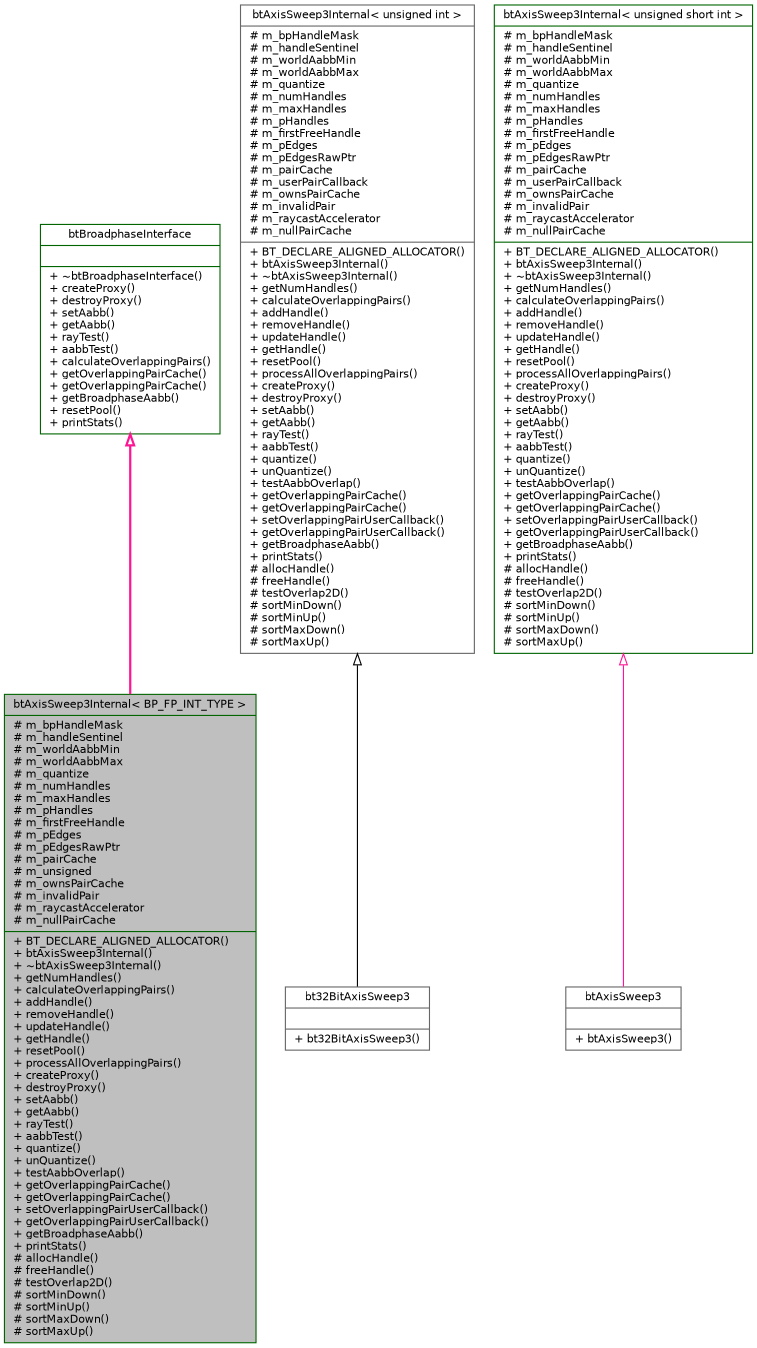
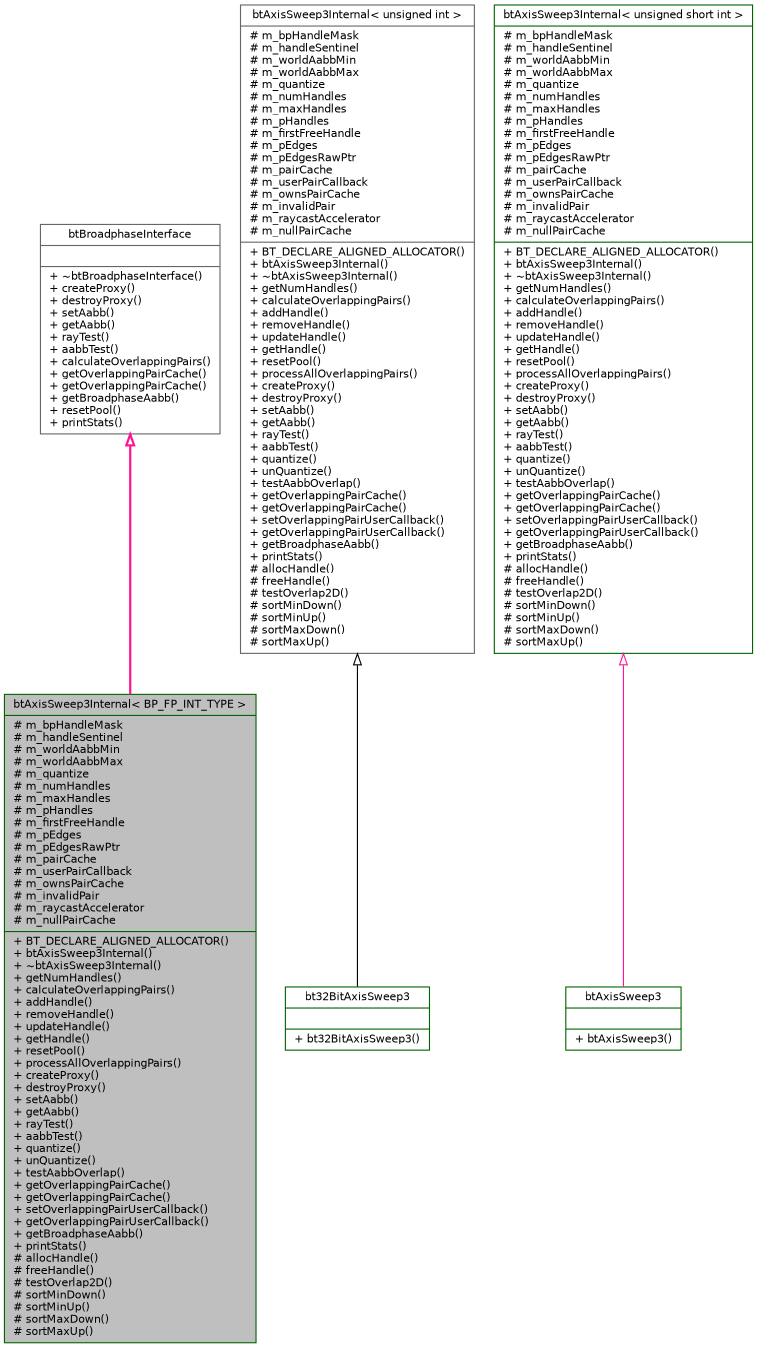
  digraph {
    node [color=darkgreen fillcolor=white fontname=Helvetica fontsize=10 shape=record style=filled]
    edge [arrowtail=empty color=deeppink dir=back fontname=Helvetica fontsize=10 labelfontname=Helvetica labelfontsize=10 style=solid]
-   n1 [fillcolor=grey75 fontcolor=black height=0.2 label="{btAxisSweep3Internal\< BP_FP_INT_TYPE \>\n|# m_bpHandleMask\l# m_handleSentinel\l# m_worldAabbMin\l# m_worldAabbMax\l# m_quantize\l# m_numHandles\l# m_maxHandles\l# m_pHandles\l# m_firstFreeHandle\l# m_pEdges\l# m_pEdgesRawPtr\l# m_pairCache\l# m_unsigned\l# m_ownsPairCache\l# m_invalidPair\l# m_raycastAccelerator\l# m_nullPairCache\l|+ BT_DECLARE_ALIGNED_ALLOCATOR()\l+ btAxisSweep3Internal()\l+ ~btAxisSweep3Internal()\l+ getNumHandles()\l+ calculateOverlappingPairs()\l+ addHandle()\l+ removeHandle()\l+ updateHandle()\l+ getHandle()\l+ resetPool()\l+ processAllOverlappingPairs()\l+ createProxy()\l+ destroyProxy()\l+ setAabb()\l+ getAabb()\l+ rayTest()\l+ aabbTest()\l+ quantize()\l+ unQuantize()\l+ testAabbOverlap()\l+ getOverlappingPairCache()\l+ getOverlappingPairCache()\l+ setOverlappingPairUserCallback()\l+ getOverlappingPairUserCallback()\l+ getBroadphaseAabb()\l+ printStats()\l# allocHandle()\l# freeHandle()\l# testOverlap2D()\l# sortMinDown()\l# sortMinUp()\l# sortMaxDown()\l# sortMaxUp()\l}" width=0.4]
+   n1 [fillcolor=grey75 fontcolor=black height=0.2 label="{btAxisSweep3Internal\< BP_FP_INT_TYPE \>\n|# m_bpHandleMask\l# m_handleSentinel\l# m_worldAabbMin\l# m_worldAabbMax\l# m_quantize\l# m_numHandles\l# m_maxHandles\l# m_pHandles\l# m_firstFreeHandle\l# m_pEdges\l# m_pEdgesRawPtr\l# m_pairCache\l# m_userPairCallback\l# m_ownsPairCache\l# m_invalidPair\l# m_raycastAccelerator\l# m_nullPairCache\l|+ BT_DECLARE_ALIGNED_ALLOCATOR()\l+ btAxisSweep3Internal()\l+ ~btAxisSweep3Internal()\l+ getNumHandles()\l+ calculateOverlappingPairs()\l+ addHandle()\l+ removeHandle()\l+ updateHandle()\l+ getHandle()\l+ resetPool()\l+ processAllOverlappingPairs()\l+ createProxy()\l+ destroyProxy()\l+ setAabb()\l+ getAabb()\l+ rayTest()\l+ aabbTest()\l+ quantize()\l+ unQuantize()\l+ testAabbOverlap()\l+ getOverlappingPairCache()\l+ getOverlappingPairCache()\l+ setOverlappingPairUserCallback()\l+ getOverlappingPairUserCallback()\l+ getBroadphaseAabb()\l+ printStats()\l# allocHandle()\l# freeHandle()\l# testOverlap2D()\l# sortMinDown()\l# sortMinUp()\l# sortMaxDown()\l# sortMaxUp()\l}" width=0.4]
    n2 [color=gray40 height=0.2 label="{btAxisSweep3Internal\< unsigned int \>\n|# m_bpHandleMask\l# m_handleSentinel\l# m_worldAabbMin\l# m_worldAabbMax\l# m_quantize\l# m_numHandles\l# m_maxHandles\l# m_pHandles\l# m_firstFreeHandle\l# m_pEdges\l# m_pEdgesRawPtr\l# m_pairCache\l# m_userPairCallback\l# m_ownsPairCache\l# m_invalidPair\l# m_raycastAccelerator\l# m_nullPairCache\l|+ BT_DECLARE_ALIGNED_ALLOCATOR()\l+ btAxisSweep3Internal()\l+ ~btAxisSweep3Internal()\l+ getNumHandles()\l+ calculateOverlappingPairs()\l+ addHandle()\l+ removeHandle()\l+ updateHandle()\l+ getHandle()\l+ resetPool()\l+ processAllOverlappingPairs()\l+ createProxy()\l+ destroyProxy()\l+ setAabb()\l+ getAabb()\l+ rayTest()\l+ aabbTest()\l+ quantize()\l+ unQuantize()\l+ testAabbOverlap()\l+ getOverlappingPairCache()\l+ getOverlappingPairCache()\l+ setOverlappingPairUserCallback()\l+ getOverlappingPairUserCallback()\l+ getBroadphaseAabb()\l+ printStats()\l# allocHandle()\l# freeHandle()\l# testOverlap2D()\l# sortMinDown()\l# sortMinUp()\l# sortMaxDown()\l# sortMaxUp()\l}" width=0.4]
-   n3 [color=gray40 height=0.2 label="{bt32BitAxisSweep3\n||+ bt32BitAxisSweep3()\l}" width=0.4]
+   n3 [height=0.2 label="{bt32BitAxisSweep3\n||+ bt32BitAxisSweep3()\l}" width=0.4]
    n4 [height=0.2 label="{btAxisSweep3Internal\< unsigned short int \>\n|# m_bpHandleMask\l# m_handleSentinel\l# m_worldAabbMin\l# m_worldAabbMax\l# m_quantize\l# m_numHandles\l# m_maxHandles\l# m_pHandles\l# m_firstFreeHandle\l# m_pEdges\l# m_pEdgesRawPtr\l# m_pairCache\l# m_userPairCallback\l# m_ownsPairCache\l# m_invalidPair\l# m_raycastAccelerator\l# m_nullPairCache\l|+ BT_DECLARE_ALIGNED_ALLOCATOR()\l+ btAxisSweep3Internal()\l+ ~btAxisSweep3Internal()\l+ getNumHandles()\l+ calculateOverlappingPairs()\l+ addHandle()\l+ removeHandle()\l+ updateHandle()\l+ getHandle()\l+ resetPool()\l+ processAllOverlappingPairs()\l+ createProxy()\l+ destroyProxy()\l+ setAabb()\l+ getAabb()\l+ rayTest()\l+ aabbTest()\l+ quantize()\l+ unQuantize()\l+ testAabbOverlap()\l+ getOverlappingPairCache()\l+ getOverlappingPairCache()\l+ setOverlappingPairUserCallback()\l+ getOverlappingPairUserCallback()\l+ getBroadphaseAabb()\l+ printStats()\l# allocHandle()\l# freeHandle()\l# testOverlap2D()\l# sortMinDown()\l# sortMinUp()\l# sortMaxDown()\l# sortMaxUp()\l}" width=0.4]
-   n5 [color=gray40 height=0.2 label="{btAxisSweep3\n||+ btAxisSweep3()\l}" width=0.4]
-   n6 [height=0.2 label="{btBroadphaseInterface\n||+ ~btBroadphaseInterface()\l+ createProxy()\l+ destroyProxy()\l+ setAabb()\l+ getAabb()\l+ rayTest()\l+ aabbTest()\l+ calculateOverlappingPairs()\l+ getOverlappingPairCache()\l+ getOverlappingPairCache()\l+ getBroadphaseAabb()\l+ resetPool()\l+ printStats()\l}" width=0.4]
+   n5 [height=0.2 label="{btAxisSweep3\n||+ btAxisSweep3()\l}" width=0.4]
+   n6 [color=gray40 height=0.2 label="{btBroadphaseInterface\n||+ ~btBroadphaseInterface()\l+ createProxy()\l+ destroyProxy()\l+ setAabb()\l+ getAabb()\l+ rayTest()\l+ aabbTest()\l+ calculateOverlappingPairs()\l+ getOverlappingPairCache()\l+ getOverlappingPairCache()\l+ getBroadphaseAabb()\l+ resetPool()\l+ printStats()\l}" width=0.4]
    n2 -> n3 [color=black]
    n4 -> n5
    n6 -> n1 [style=bold]
  }
